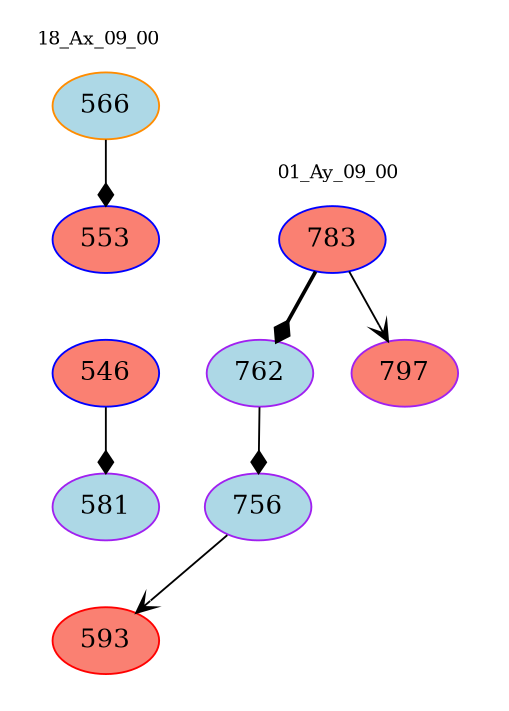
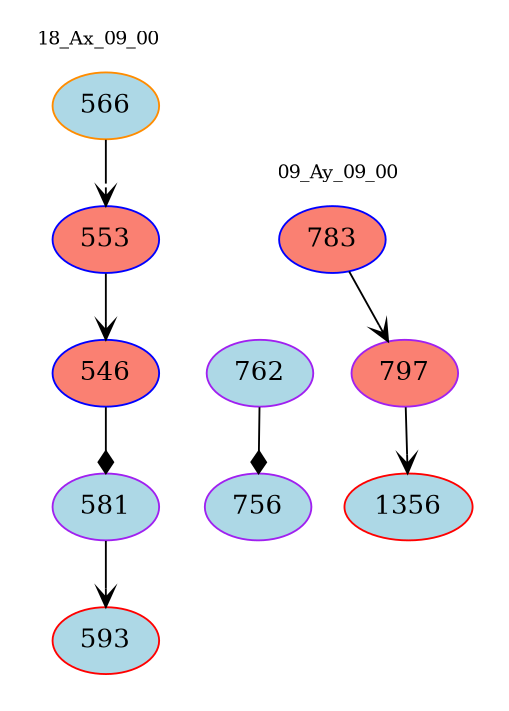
  digraph {
    node [color=purple fillcolor=lightblue style=filled]
    edge [arrowhead=diamond color=black style=solid]
    n1 [color=darkorange label=566]
    n2 [color=blue fillcolor=salmon label=553]
    n3 [label=581]
    n4 [color=blue fillcolor=salmon label=546]
-   n5 [color=red fillcolor=salmon label=593]
+   n5 [color=red label=593]
    n6 [color=blue fillcolor=salmon label=783]
    n7 [label=762]
    n8 [fillcolor=salmon label=797]
    n9 [label=756]
+   n10 [color=red label=1356]
    subgraph cluster_1 {
      color=white
      fontsize=10
      label="18_Ax_09_00"
      n1
      n2
      n3
      n4
      n5
    }
    subgraph cluster_2 {
      color=white
      fontsize=10
-     label="01_Ay_09_00"
+     label="09_Ay_09_00"
      n6
      n7
      n8
      n9
+     n10
    }
-   n1 -> n2
-   n9 -> n5 [arrowhead=vee]
+   n1 -> n2 [arrowhead=vee]
+   n2 -> n4 [arrowhead=vee]
+   n3 -> n5 [arrowhead=vee]
    n4 -> n3
-   n6 -> n7 [style=bold]
    n6 -> n8 [arrowhead=vee]
    n7 -> n9
+   n8 -> n10 [arrowhead=vee]
  }
